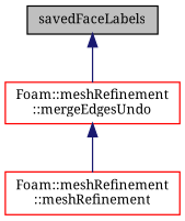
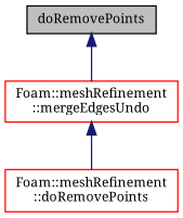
  digraph {
    fontname="Noto Serif"
    rankdir=TB
    node [color=red fontname="Noto Serif" fontsize=10 shape=record]
    edge [color=midnightblue dir=back fontname="Noto Serif" fontsize=10 labelfontname=Helvetica labelfontsize=10 style=solid]
-   n1 [color=black fillcolor=grey75 fontcolor=black height=0.2 label=savedFaceLabels style=filled width=0.4]
+   n1 [color=black fillcolor=grey75 fontcolor=black height=0.2 label=doRemovePoints style=filled width=0.4]
    n2 [height=0.2 label="Foam::meshRefinement\l::mergeEdgesUndo" width=0.4]
-   n3 [height=0.2 label="Foam::meshRefinement\l::meshRefinement" width=0.4]
+   n3 [height=0.2 label="Foam::meshRefinement\l::doRemovePoints" width=0.4]
    n1 -> n2
    n2 -> n3
  }
